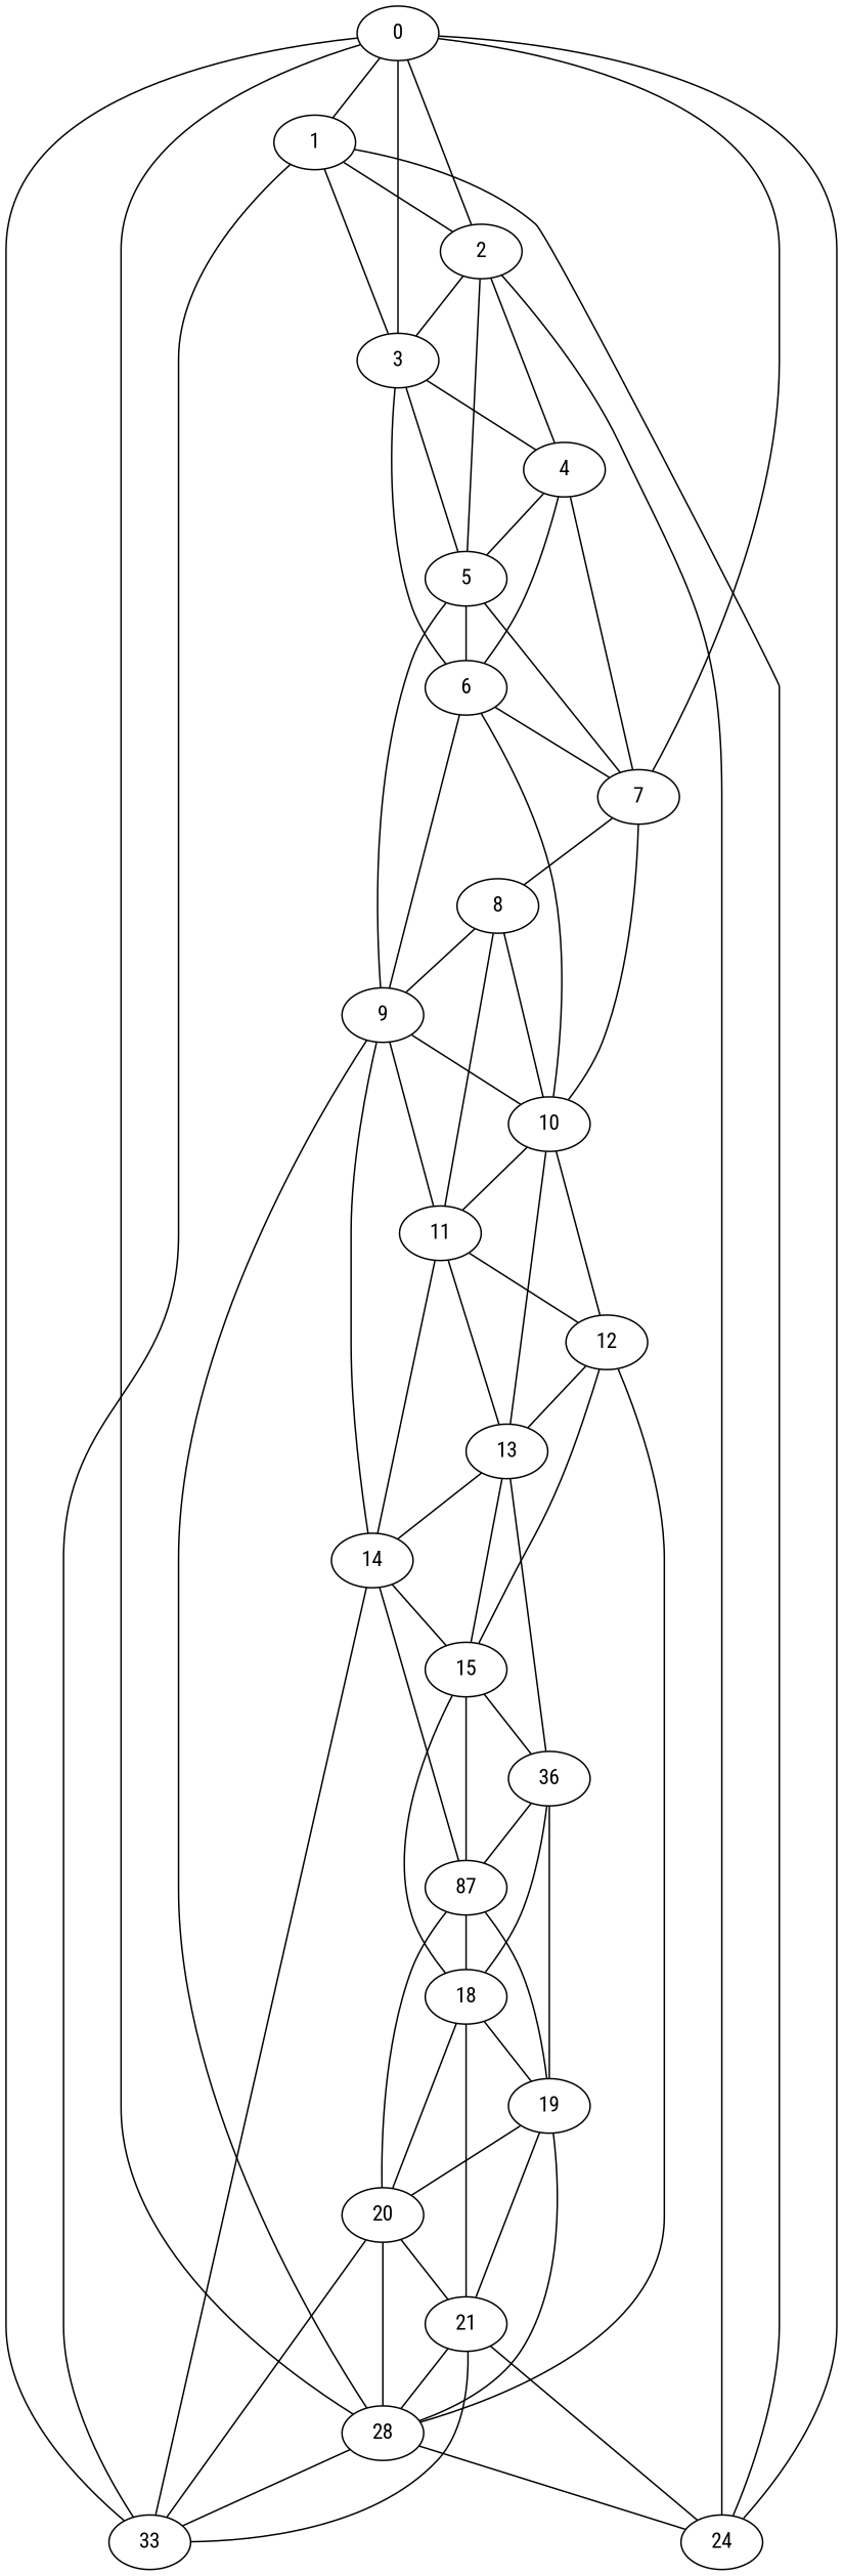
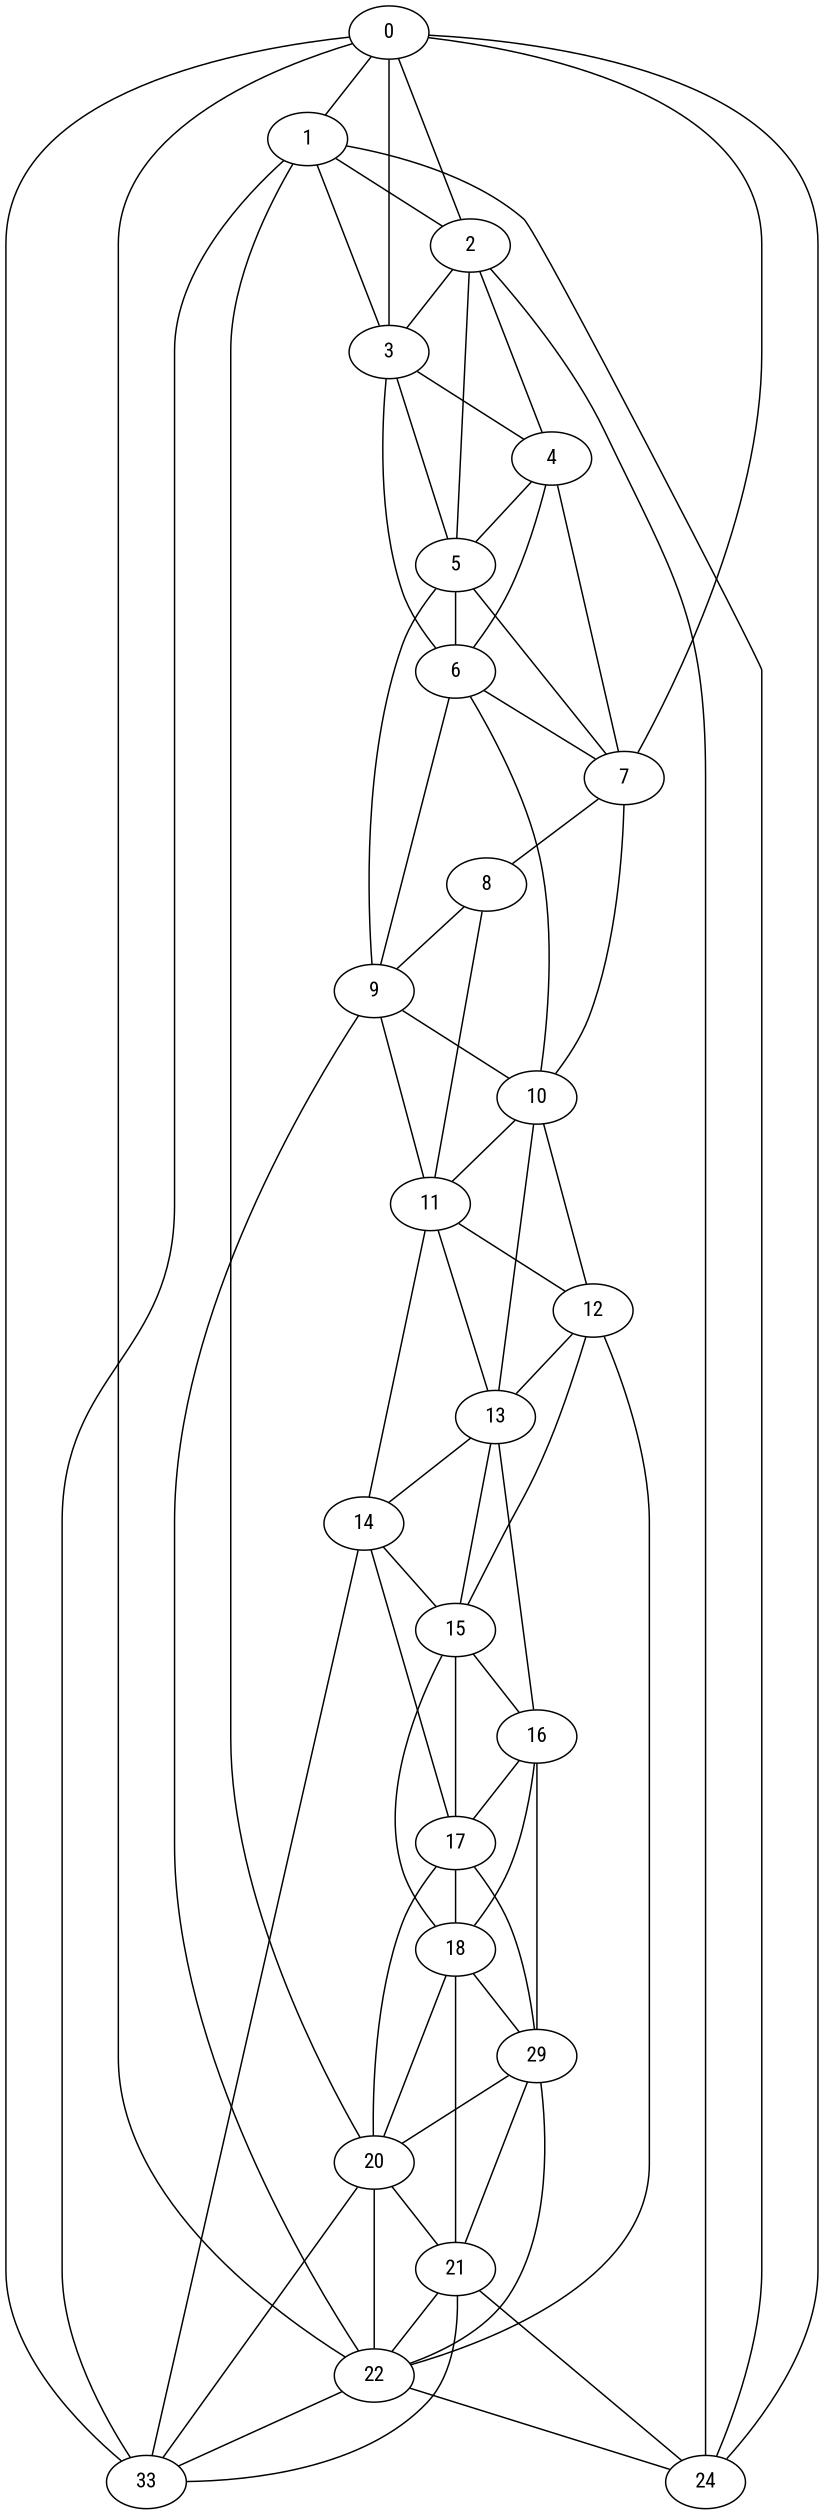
  strict graph {
    fontname="Roboto Condensed"
    node [fontname="Roboto Condensed"]
    edge [fontname="Roboto Condensed" is_available=True prob=1.0]
    0
    1
    2
    3
    7
-   22 [label=28]
+   22
    n7 [label=33]
    24
    20
    4
    5
    6
    10
    8
    21
    9
    11
    14
    12
    13
    15
-   17 [label=87]
-   16 [label=36]
+   17
+   16
    18
-   19
+   19 [label=29]
    0 -- 1
    0 -- 2 [prob=0.420286366338]
    0 -- 3
    0 -- 7 [prob=0.681452862834]
    0 -- 22 [prob=0.412582800189]
    0 -- n7 [prob=0.0229198091151]
    0 -- 24 [prob=0.931905541964]
    1 -- 2
    1 -- 3 [prob=0.608742121419]
    1 -- n7 [prob=0.988728018436]
    1 -- 24 [prob=0.668822908854]
+   1 -- 20 [prob=0.21257959877]
    2 -- 3 [prob=0.572052673554]
    2 -- 24
    2 -- 4 [prob=0.48137612651]
    2 -- 5
    3 -- 4 [prob=0.6293817315]
    3 -- 5
    3 -- 6
    7 -- 10 [prob=0.523664797858]
    7 -- 8 [prob=0.122679596621]
    22 -- n7 [prob=0.118765979646]
    22 -- 24 [prob=0.730000528743]
    20 -- 22 [prob=0.281383126334]
    20 -- n7
    20 -- 21 [prob=0.0682517187406]
    4 -- 7 [prob=0.846308279465]
    4 -- 5 [prob=0.373515431756]
    4 -- 6 [prob=0.465676868636]
    5 -- 7
    5 -- 6 [prob=0.53370955769]
    5 -- 9 [prob=0.985682926567]
    6 -- 7 [prob=0.816588923906]
    6 -- 10 [prob=0.975140135952]
    6 -- 9 [prob=0.695304300467]
    10 -- 11 [prob=0.748549912664]
    10 -- 12 [prob=0.805125823845]
    10 -- 13 [prob=0.380891532811]
-   8 -- 10 [prob=0.82313122208]
    8 -- 9 [prob=0.478345515123]
    8 -- 11 [prob=0.646635439489]
    21 -- 22 [prob=0.865858709565]
    21 -- n7 [prob=0.41493028943]
    21 -- 24 [prob=0.772142815461]
    9 -- 22
    9 -- 10 [prob=0.50861140576]
    9 -- 11 [prob=0.889326309051]
-   9 -- 14 [prob=0.866585555872]
    11 -- 14
    11 -- 12
    11 -- 13 [prob=0.977362744159]
    14 -- n7 [prob=0.698074497022]
    14 -- 15 [prob=0.509737806747]
    14 -- 17 [prob=0.136066083155]
    12 -- 22 [prob=0.30922475881]
    12 -- 13 [prob=0.321003929261]
    12 -- 15 [prob=0.841451183002]
    13 -- 14
    13 -- 15
    13 -- 16 [prob=0.0663044275597]
    15 -- 17 [prob=0.489092340465]
    15 -- 16 [prob=0.662922460648]
    15 -- 18 [prob=0.661316868446]
    17 -- 20 [prob=0.768921707112]
    17 -- 18 [prob=0.0157757382009]
    17 -- 19 [prob=0.539960269603]
    16 -- 17
    16 -- 18 [prob=0.422596975911]
    16 -- 19 [prob=0.435404701178]
    18 -- 20 [prob=0.977842681138]
    18 -- 21
    18 -- 19
    19 -- 22 [prob=0.891936220607]
    19 -- 20 [prob=0.77620075457]
    19 -- 21
  }
